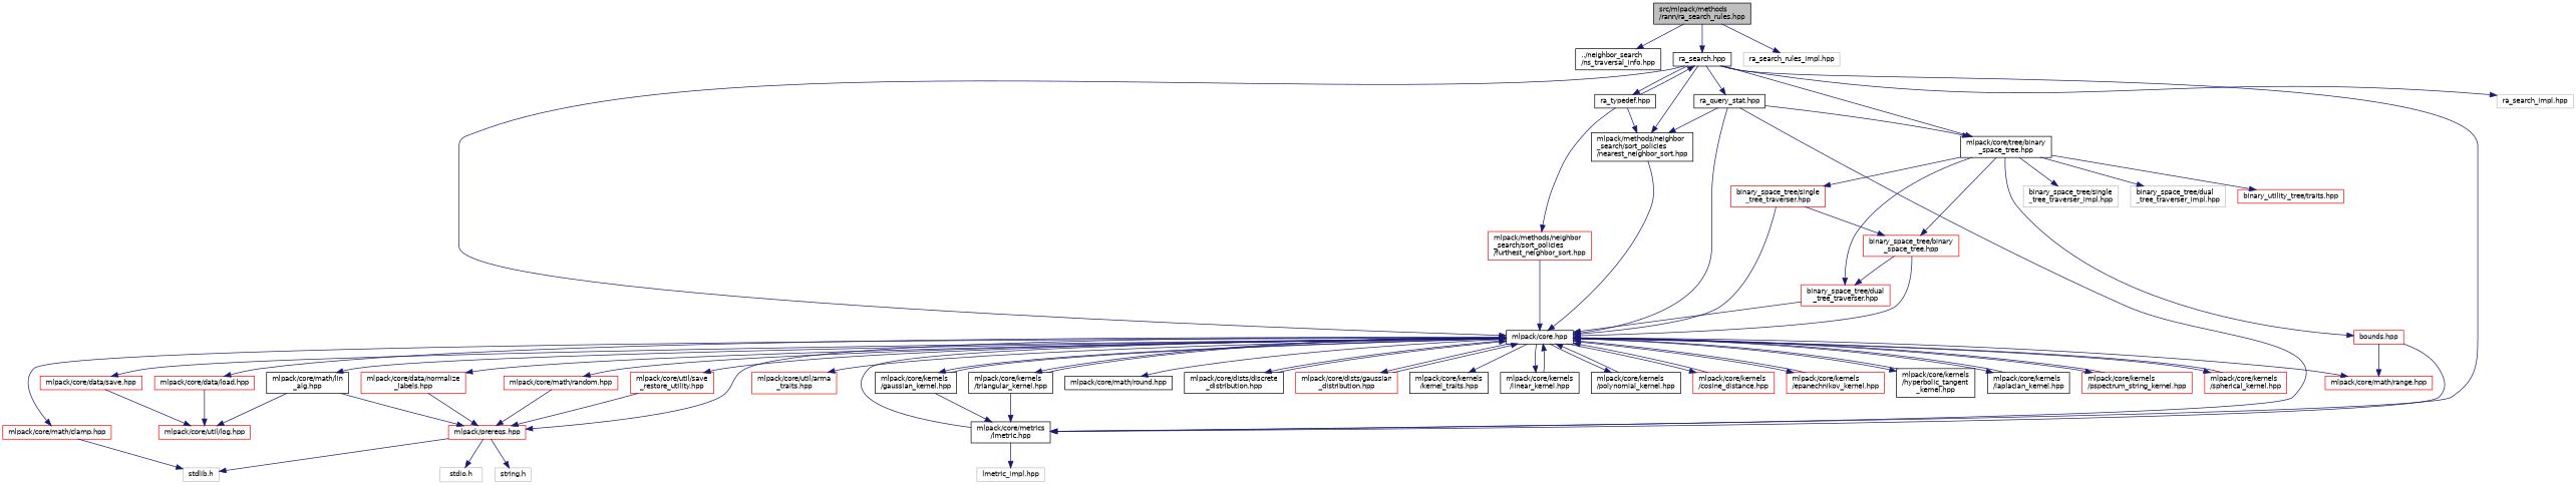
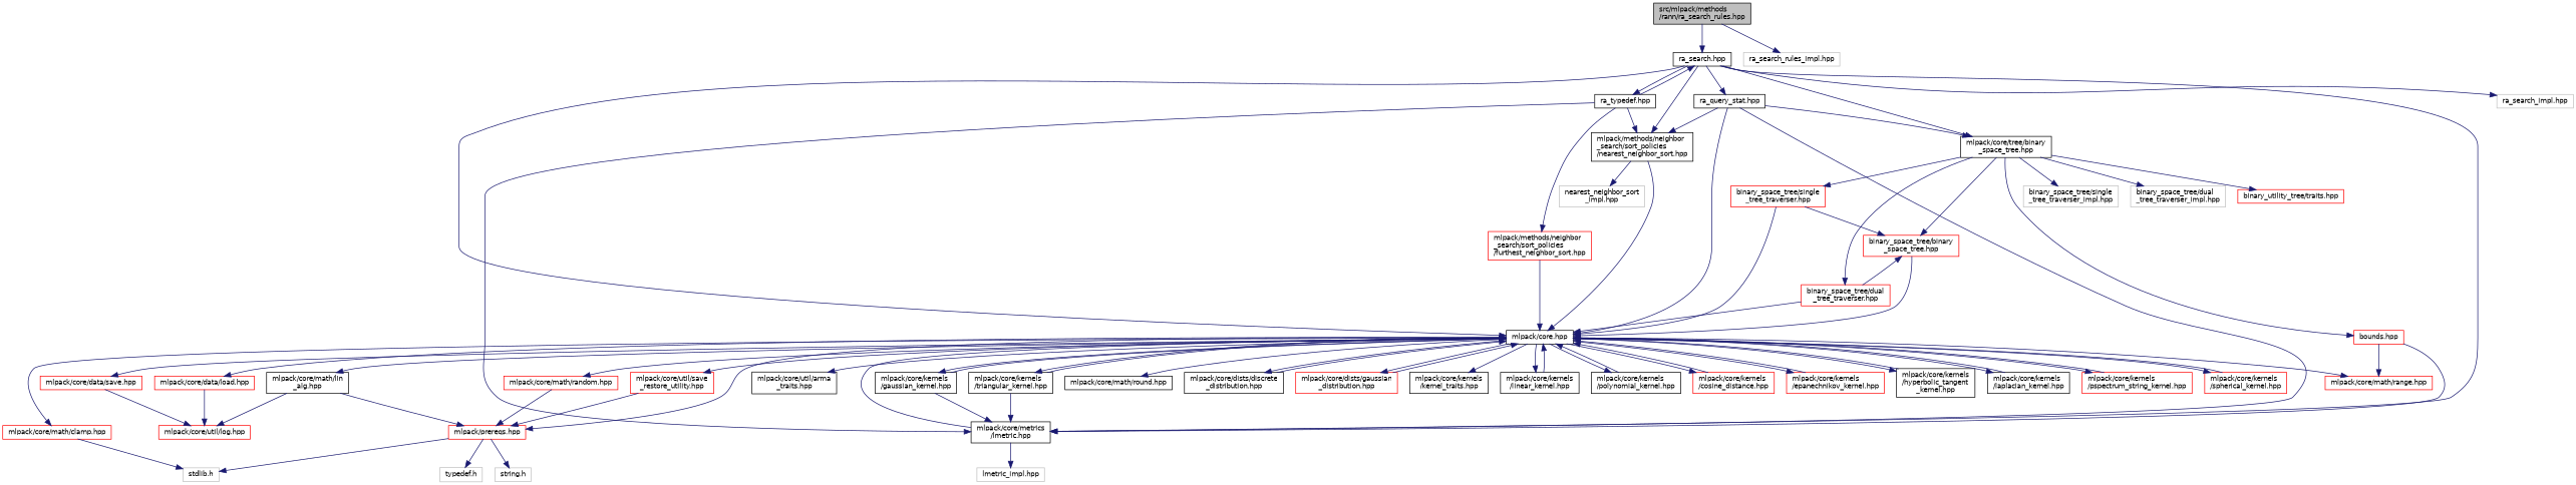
  digraph {
    node [color=black fillcolor=white fontname=Helvetica fontsize=10 shape=record style=filled]
    edge [color=midnightblue fontname=Helvetica fontsize=10 labelfontname=Helvetica labelfontsize=10 style=solid]
    n1 [fillcolor=grey75 fontcolor=black height=0.2 label="src/mlpack/methods\l/rann/ra_search_rules.hpp" width=0.4]
-   n2 [height=0.2 label="../neighbor_search\l/ns_traversal_info.hpp" width=0.4]
    n3 [height=0.2 label="ra_search.hpp" width=0.4]
    n4 [color=grey75 height=0.2 label="ra_search_rules_impl.hpp" width=0.4]
    n5 [height=0.2 label="mlpack/core.hpp" width=0.4]
    n6 [height=0.2 label="mlpack/core/metrics\l/lmetric.hpp" width=0.4]
    n7 [height=0.2 label="mlpack/core/tree/binary\l_space_tree.hpp" width=0.4]
    n8 [height=0.2 label="mlpack/methods/neighbor\l_search/sort_policies\l/nearest_neighbor_sort.hpp" width=0.4]
    n9 [height=0.2 label="ra_query_stat.hpp" width=0.4]
    n10 [color=grey75 height=0.2 label="ra_search_impl.hpp" width=0.4]
    n11 [height=0.2 label="ra_typedef.hpp" width=0.4]
    n12 [color=red height=0.2 label="mlpack/prereqs.hpp" width=0.4]
-   n13 [color=red height=0.2 label="mlpack/core/util/arma\l_traits.hpp" width=0.4]
+   n13 [height=0.2 label="mlpack/core/util/arma\l_traits.hpp" width=0.4]
    n14 [color=red height=0.2 label="mlpack/core/data/load.hpp" width=0.4]
    n15 [color=red height=0.2 label="mlpack/core/data/save.hpp" width=0.4]
-   n16 [color=red height=0.2 label="mlpack/core/data/normalize\l_labels.hpp" width=0.4]
    n17 [color=red height=0.2 label="mlpack/core/math/clamp.hpp" width=0.4]
    n18 [color=red height=0.2 label="mlpack/core/math/random.hpp" width=0.4]
    n19 [height=0.2 label="mlpack/core/math/lin\l_alg.hpp" width=0.4]
    n20 [color=red height=0.2 label="mlpack/core/math/range.hpp" width=0.4]
    n21 [height=0.2 label="mlpack/core/math/round.hpp" width=0.4]
    n22 [color=red height=0.2 label="mlpack/core/util/save\l_restore_utility.hpp" width=0.4]
    n23 [height=0.2 label="mlpack/core/dists/discrete\l_distribution.hpp" width=0.4]
    n24 [color=red height=0.2 label="mlpack/core/dists/gaussian\l_distribution.hpp" width=0.4]
    n25 [height=0.2 label="mlpack/core/kernels\l/kernel_traits.hpp" width=0.4]
    n26 [height=0.2 label="mlpack/core/kernels\l/linear_kernel.hpp" width=0.4]
    n27 [height=0.2 label="mlpack/core/kernels\l/polynomial_kernel.hpp" width=0.4]
    n28 [color=red height=0.2 label="mlpack/core/kernels\l/cosine_distance.hpp" width=0.4]
    n29 [height=0.2 label="mlpack/core/kernels\l/gaussian_kernel.hpp" width=0.4]
    n30 [color=red height=0.2 label="mlpack/core/kernels\l/epanechnikov_kernel.hpp" width=0.4]
    n31 [height=0.2 label="mlpack/core/kernels\l/hyperbolic_tangent\l_kernel.hpp" width=0.4]
    n32 [height=0.2 label="mlpack/core/kernels\l/laplacian_kernel.hpp" width=0.4]
    n33 [color=red height=0.2 label="mlpack/core/kernels\l/pspectrum_string_kernel.hpp" width=0.4]
    n34 [color=red height=0.2 label="mlpack/core/kernels\l/spherical_kernel.hpp" width=0.4]
    n35 [height=0.2 label="mlpack/core/kernels\l/triangular_kernel.hpp" width=0.4]
    n36 [color=grey75 height=0.2 label="lmetric_impl.hpp" width=0.4]
    n37 [color=red height=0.2 label="bounds.hpp" width=0.4]
    n38 [color=red height=0.2 label="binary_space_tree/binary\l_space_tree.hpp" width=0.4]
    n39 [color=red height=0.2 label="binary_space_tree/single\l_tree_traverser.hpp" width=0.4]
    n40 [color=grey75 height=0.2 label="binary_space_tree/single\l_tree_traverser_impl.hpp" width=0.4]
    n41 [color=red height=0.2 label="binary_space_tree/dual\l_tree_traverser.hpp" width=0.4]
    n42 [color=grey75 height=0.2 label="binary_space_tree/dual\l_tree_traverser_impl.hpp" width=0.4]
    n43 [color=red height=0.2 label="binary_utility_tree/traits.hpp" width=0.4]
+   n44 [color=grey75 height=0.2 label="nearest_neighbor_sort\l_impl.hpp" width=0.4]
    n45 [color=red height=0.2 label="mlpack/methods/neighbor\l_search/sort_policies\l/furthest_neighbor_sort.hpp" width=0.4]
    n46 [color=grey75 height=0.2 label="stdlib.h" width=0.4]
-   n47 [color=grey75 height=0.2 label="stdio.h" width=0.4]
+   n47 [color=grey75 height=0.2 label="typedef.h" width=0.4]
    n48 [color=grey75 height=0.2 label="string.h" width=0.4]
    n49 [color=red height=0.2 label="mlpack/core/util/log.hpp" width=0.4]
-   n1 -> n2
    n1 -> n3
    n1 -> n4
    n3 -> n5
    n3 -> n6
    n3 -> n7
    n3 -> n8
    n3 -> n9
    n3 -> n10
    n3 -> n11
    n5 -> n12
    n5 -> n13
    n5 -> n14
    n5 -> n15
-   n5 -> n16
    n5 -> n17
    n5 -> n18
    n5 -> n19
    n5 -> n20
    n5 -> n21
    n5 -> n22
    n5 -> n23
    n5 -> n24
    n5 -> n25
    n5 -> n26
    n5 -> n27
    n5 -> n28
    n5 -> n29
    n5 -> n30
    n5 -> n31
    n5 -> n32
    n5 -> n33
    n5 -> n34
    n5 -> n35
    n6 -> n5
    n6 -> n36
    n7 -> n37
    n7 -> n38
    n7 -> n39
    n7 -> n40
    n7 -> n41
    n7 -> n42
    n7 -> n43
    n8 -> n5
+   n8 -> n44
    n9 -> n5
    n9 -> n6
    n9 -> n7
    n9 -> n8
    n11 -> n3
+   n11 -> n6
    n11 -> n8
    n11 -> n45
    n12 -> n46
    n12 -> n47
    n12 -> n48
    n14 -> n49
    n15 -> n49
-   n16 -> n12
    n17 -> n46
    n18 -> n12
    n19 -> n12
    n19 -> n49
    n22 -> n12
    n23 -> n5
    n24 -> n5
    n26 -> n5
    n27 -> n5
    n28 -> n5
    n29 -> n5
    n29 -> n6
    n30 -> n5
    n31 -> n5
    n32 -> n5
    n33 -> n5
    n34 -> n5
    n35 -> n5
    n35 -> n6
    n37 -> n6
    n37 -> n20
    n38 -> n5
    n39 -> n5
    n39 -> n38
    n41 -> n5
-   n38 -> n41
+   n41 -> n38
    n45 -> n5
  }
